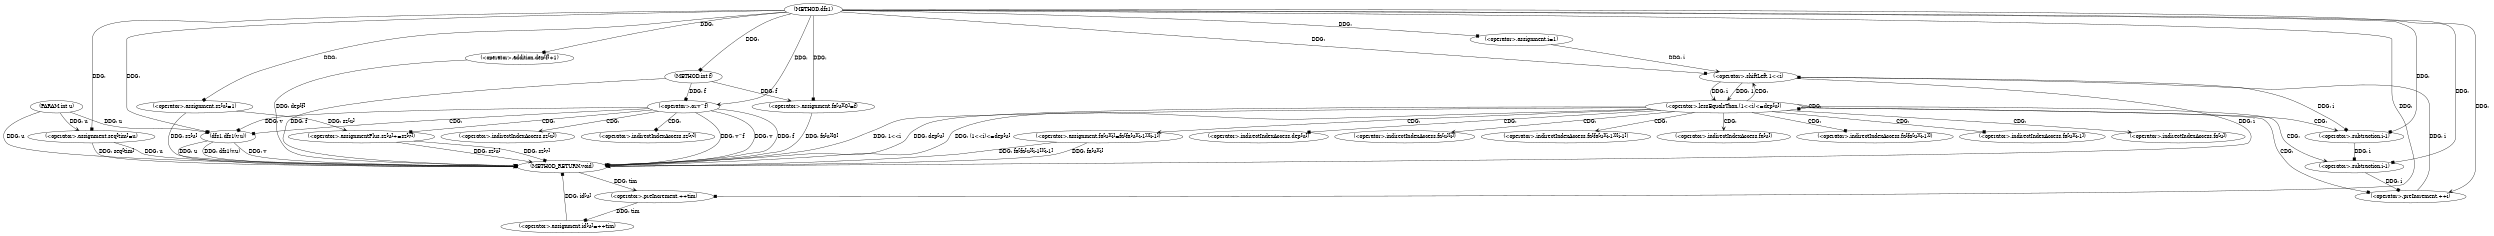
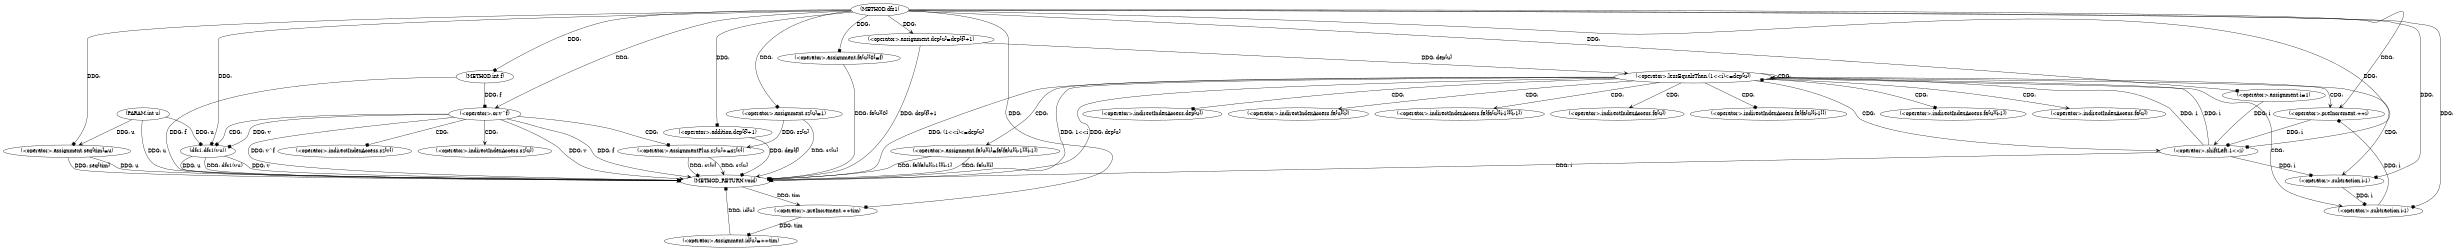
  digraph {
    edge [arrowhead=box]
    n1 [label="(METHOD,dfs1)"]
    n2 [label="(METHOD,int f)"]
    n3 [label="(<operator>.assignment,fa[u][0]=f)"]
    n4 [label="(<operator>.assignment,sz[u]=1)"]
+   n5 [label="(<operator>.assignment,dep[u]=dep[f]+1)"]
    n6 [label="(<operator>.assignment,seq[tim]=u)"]
    n7 [label="(<operator>.assignment,i=1)"]
    n8 [label="(<operator>.preIncrement,++i)"]
    n9 [label="(<operator>.or,v^f)"]
    n10 [label="(<operator>.addition,dep[f]+1)"]
    n11 [label="(dfs1,dfs1(v,u))"]
    n12 [label="(<operator>.preIncrement,++tim)"]
    n13 [label="(<operator>.shiftLeft,1<<i)"]
    n14 [label="(<operator>.subtraction,i-1)"]
    n15 [label="(<operator>.subtraction,i-1)"]
    n16 [label="(PARAM,int u)"]
    n17 [label="(METHOD_RETURN,void)"]
    n18 [label="(<operator>.assignmentPlus,sz[u]+=sz[v])"]
    n19 [label="(<operator>.lessEqualsThan,(1<<i)<=dep[u])"]
    n20 [label="(<operator>.indirectIndexAccess,sz[u])"]
    n21 [label="(<operator>.indirectIndexAccess,sz[v])"]
    n22 [label="(<operator>.assignment,id[u]=++tim)"]
    n23 [label="(<operator>.assignment,fa[u][i]=fa[fa[u][i-1]][i-1])"]
    n24 [label="(<operator>.indirectIndexAccess,dep[u])"]
    n25 [label="(<operator>.indirectIndexAccess,fa[u][i])"]
    n26 [label="(<operator>.indirectIndexAccess,fa[fa[u][i-1]][i-1])"]
    n27 [label="(<operator>.indirectIndexAccess,fa[u])"]
    n28 [label="(<operator>.indirectIndexAccess,fa[fa[u][i-1]])"]
    n29 [label="(<operator>.indirectIndexAccess,fa[u][i-1])"]
    n30 [label="(<operator>.indirectIndexAccess,fa[u])"]
    n1 -> n2 [label="DDG: "]
    n1 -> n3 [label="DDG: "]
    n1 -> n4 [label="DDG: "]
+   n1 -> n5 [arrowhead=vee label="DDG: "]
    n1 -> n6 [label="DDG: "]
    n1 -> n7 [label="DDG: "]
    n1 -> n8 [arrowhead=vee label="DDG: "]
    n1 -> n9 [arrowhead=vee label="DDG: "]
    n1 -> n10 [label="DDG: "]
    n1 -> n11 [label="DDG: "]
    n1 -> n12 [label="DDG: "]
    n1 -> n13 [label="DDG: "]
    n1 -> n14 [label="DDG: "]
    n1 -> n15 [label="DDG: "]
-   n2 -> n3 [arrowhead=vee label="DDG: f"]
    n2 -> n9 [label="DDG: f"]
    n2 -> n17 [arrowhead=vee label="DDG: f"]
    n3 -> n17 [arrowhead=vee label="DDG: fa[u][0]"]
    n4 -> n17 [arrowhead=vee label="DDG: sz[u]"]
    n4 -> n18 [arrowhead=vee label="DDG: sz[u]"]
+   n5 -> n17 [label="DDG: dep[f]+1"]
+   n5 -> n19 [arrowhead=vee label="DDG: dep[u]"]
    n6 -> n17 [arrowhead=vee label="DDG: seq[tim]"]
    n6 -> n17 [label="DDG: u"]
    n7 -> n13 [arrowhead=vee label="DDG: i"]
    n8 -> n13 [label="DDG: i"]
    n9 -> n11 [label="DDG: v"]
    n9 -> n11 [label="CDG: "]
    n9 -> n17 [arrowhead=vee label="DDG: v"]
    n9 -> n17 [arrowhead=vee label="DDG: f"]
    n9 -> n17 [arrowhead=vee label="DDG: v^f"]
    n9 -> n18 [label="CDG: "]
    n9 -> n20 [arrowhead=vee label="CDG: "]
    n9 -> n21 [label="CDG: "]
    n10 -> n17 [label="DDG: dep[f]"]
    n11 -> n17 [arrowhead=vee label="DDG: v"]
    n11 -> n17 [label="DDG: u"]
    n11 -> n17 [label="DDG: dfs1(v,u)"]
    n12 -> n22 [label="DDG: tim"]
    n13 -> n15 [label="DDG: i"]
    n13 -> n17 [label="DDG: i"]
    n13 -> n19 [arrowhead=vee label="DDG: i"]
    n13 -> n19 [arrowhead=vee label="DDG: 1"]
    n14 -> n8 [label="DDG: i"]
    n15 -> n14 [label="DDG: i"]
    n16 -> n6 [arrowhead=vee label="DDG: u"]
    n16 -> n11 [label="DDG: u"]
    n16 -> n17 [label="DDG: u"]
    n17 -> n12 [arrowhead=vee label="DDG: tim"]
    n18 -> n17 [arrowhead=vee label="DDG: sz[u]"]
    n18 -> n17 [label="DDG: sz[v]"]
-   n19 -> n8 [label="CDG: "]
+   n19 -> n8 [arrowhead=vee label="CDG: "]
    n19 -> n13 [arrowhead=vee label="CDG: "]
    n19 -> n14 [arrowhead=vee label="CDG: "]
    n19 -> n15 [arrowhead=vee label="CDG: "]
    n19 -> n17 [arrowhead=vee label="DDG: 1<<i"]
    n19 -> n17 [label="DDG: dep[u]"]
    n19 -> n17 [label="DDG: (1<<i)<=dep[u]"]
    n19 -> n19 [label="CDG: "]
    n19 -> n23 [arrowhead=vee label="CDG: "]
    n19 -> n24 [label="CDG: "]
    n19 -> n25 [arrowhead=vee label="CDG: "]
    n19 -> n26 [arrowhead=vee label="CDG: "]
    n19 -> n27 [arrowhead=vee label="CDG: "]
    n19 -> n28 [label="CDG: "]
    n19 -> n29 [label="CDG: "]
    n19 -> n30 [arrowhead=vee label="CDG: "]
    n22 -> n17 [label="DDG: id[u]"]
    n23 -> n17 [arrowhead=vee label="DDG: fa[u][i]"]
    n23 -> n17 [arrowhead=vee label="DDG: fa[fa[u][i-1]][i-1]"]
  }
